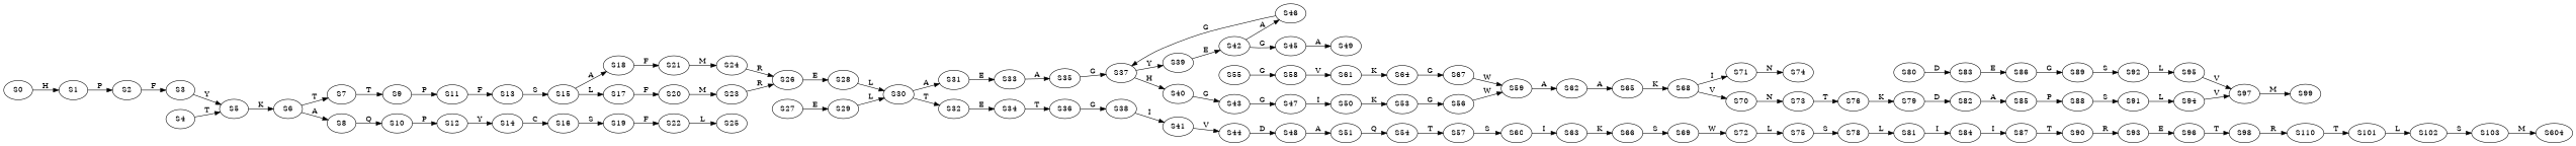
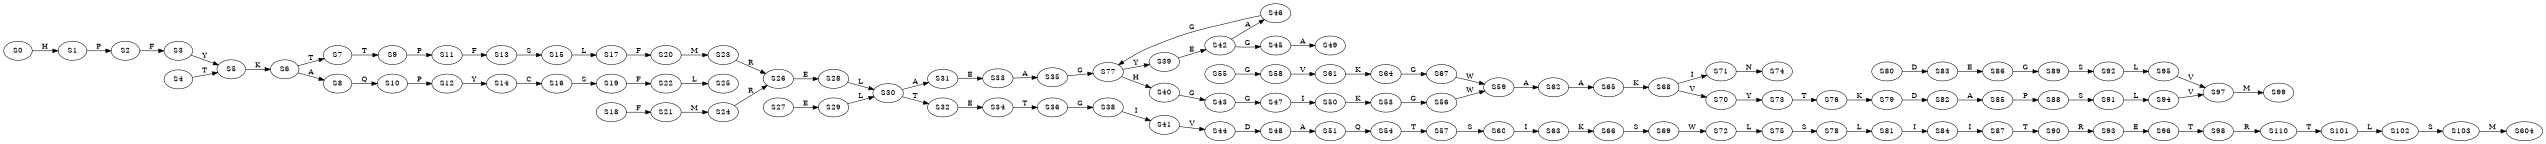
  strict digraph {
    rankdir=LR
    S0
    S1
    S2
    S3
    S5
    S4
    S6
    S7
    S8
    S9
    S10
    S11
    S12
    S13
    S14
    S15
    S16
    S17
    S18
    S19
    S20
    S21
    S22
    S23
    S24
    S25
    S26
    S28
    S27
    S29
    S30
    S31
    S32
    S33
    S34
    S35
    S36
-   S37
+   S37 [label=S77]
    S38
    S39
    S40
    S41
    S42
    S43
    S44
    S45
    S46
    S47
    S48
    S49
    S50
    S51
    S53
    S54
    S56
    S57
    S55
    S58
    S59
    S60
    S61
    S62
    S63
    S64
    S65
    S66
    S67
    S68
    S69
    S70
    S71
    S72
    S73
    S74
    S75
    S76
    S78
    S79
    S81
    S82
    S80
    S83
    S84
    S85
    S86
    S87
    S88
    S89
    S90
    S91
    S92
    S93
    S94
    S95
    S96
    S97
    S98
    S99
    n99 [label=S110]
    S101
    S102
    S103
    n103 [label=S604]
    S0 -> S1 [label=H]
    S1 -> S2 [label=P]
    S2 -> S3 [label=F]
    S3 -> S5 [label=Y]
    S5 -> S6 [label=K]
    S4 -> S5 [label=T]
    S6 -> S7 [label=T]
    S6 -> S8 [label=A]
    S7 -> S9 [label=T]
    S8 -> S10 [label=Q]
    S9 -> S11 [label=P]
    S10 -> S12 [label=P]
    S11 -> S13 [label=F]
    S12 -> S14 [label=Y]
    S13 -> S15 [label=S]
    S14 -> S16 [label=C]
    S15 -> S17 [label=L]
-   S15 -> S18 [label=A]
    S16 -> S19 [label=S]
    S17 -> S20 [label=F]
    S18 -> S21 [label=F]
    S19 -> S22 [label=F]
    S20 -> S23 [label=M]
    S21 -> S24 [label=M]
    S22 -> S25 [label=L]
    S23 -> S26 [label=R]
    S24 -> S26 [label=R]
    S26 -> S28 [label=E]
    S28 -> S30 [label=L]
    S27 -> S29 [label=E]
    S29 -> S30 [label=L]
    S30 -> S31 [label=A]
    S30 -> S32 [label=T]
    S31 -> S33 [label=E]
    S32 -> S34 [label=E]
    S33 -> S35 [label=A]
    S34 -> S36 [label=T]
    S35 -> S37 [label=G]
    S36 -> S38 [label=G]
    S37 -> S39 [label=Y]
    S37 -> S40 [label=H]
    S38 -> S41 [label=I]
    S39 -> S42 [label=E]
    S40 -> S43 [label=G]
    S41 -> S44 [label=V]
    S42 -> S45 [label=G]
    S42 -> S46 [label=A]
    S43 -> S47 [label=G]
    S44 -> S48 [label=D]
    S45 -> S49 [label=A]
    S46 -> S37 [label=G]
    S47 -> S50 [label=I]
    S48 -> S51 [label=A]
    S50 -> S53 [label=K]
    S51 -> S54 [label=Q]
    S53 -> S56 [label=G]
    S54 -> S57 [label=T]
    S56 -> S59 [label=W]
    S57 -> S60 [label=S]
    S55 -> S58 [label=G]
    S58 -> S61 [label=V]
    S59 -> S62 [label=A]
    S60 -> S63 [label=I]
    S61 -> S64 [label=K]
    S62 -> S65 [label=A]
    S63 -> S66 [label=K]
    S64 -> S67 [label=G]
    S65 -> S68 [label=K]
    S66 -> S69 [label=S]
    S67 -> S59 [label=W]
    S68 -> S70 [label=V]
    S68 -> S71 [label=I]
    S69 -> S72 [label=W]
-   S70 -> S73 [label=N]
+   S70 -> S73 [label=Y]
    S71 -> S74 [label=N]
    S72 -> S75 [label=L]
    S73 -> S76 [label=T]
    S75 -> S78 [label=S]
    S76 -> S79 [label=K]
    S78 -> S81 [label=L]
    S79 -> S82 [label=D]
    S81 -> S84 [label=I]
    S82 -> S85 [label=A]
    S80 -> S83 [label=D]
    S83 -> S86 [label=E]
    S84 -> S87 [label=I]
    S85 -> S88 [label=P]
    S86 -> S89 [label=G]
    S87 -> S90 [label=T]
    S88 -> S91 [label=S]
    S89 -> S92 [label=S]
    S90 -> S93 [label=R]
    S91 -> S94 [label=L]
    S92 -> S95 [label=L]
    S93 -> S96 [label=E]
    S94 -> S97 [label=V]
    S95 -> S97 [label=V]
    S96 -> S98 [label=T]
    S97 -> S99 [label=M]
    S98 -> n99 [label=R]
    n99 -> S101 [label=T]
    S101 -> S102 [label=L]
    S102 -> S103 [label=S]
    S103 -> n103 [label=M]
  }
